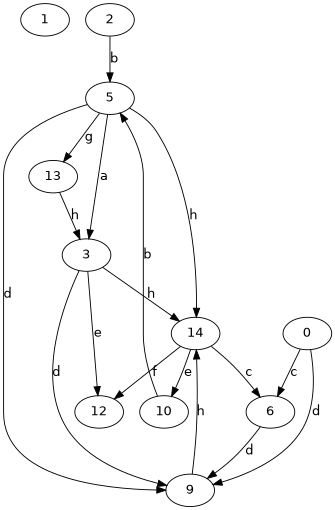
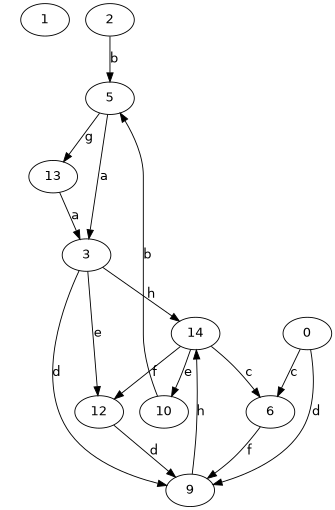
  strict digraph {
    fontname="DejaVu Sans"
    node [fontname="DejaVu Sans"]
    edge [fontname="DejaVu Sans"]
    1
    2
    5
    3
    14
    13
    9
    12
    6
    10
    0
    2 -> 5 [label=b]
    5 -> 3 [label=a]
-   5 -> 14 [label=h]
    5 -> 13 [label=g]
    3 -> 14 [label=h]
    3 -> 9 [label=d]
    3 -> 12 [label=e]
    14 -> 12 [label=f]
    14 -> 6 [label=c]
    14 -> 10 [label=e]
-   13 -> 3 [label=h]
+   13 -> 3 [label=a]
    9 -> 14 [label=h]
-   5 -> 9 [label=d]
-   6 -> 9 [label=d]
+   12 -> 9 [label=d]
+   6 -> 9 [label=f]
    10 -> 5 [label=b]
    0 -> 9 [label=d]
    0 -> 6 [label=c]
  }
